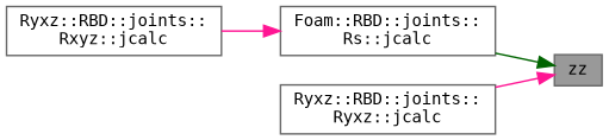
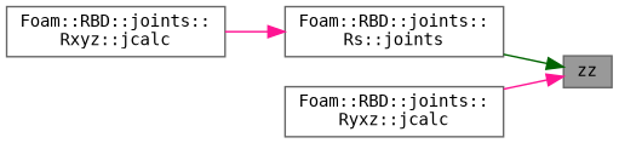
  digraph {
    fontname="DejaVu Sans Mono"
    rankdir=RL
    node [color=grey40 fillcolor=white fontname="DejaVu Sans Mono" fontsize=10 shape=box style=filled]
    edge [color=deeppink dir=back fontname="DejaVu Sans Mono" fontsize=10 labelfontname=Helvetica labelfontsize=10 style=solid]
    n1 [color=gray40 fillcolor=grey60 fontcolor=black height=0.2 label=zz width=0.4]
-   n2 [height=0.2 label="Foam::RBD::joints::\lRs::jcalc" width=0.4]
-   n3 [height=0.2 label="Ryxz::RBD::joints::\lRyxz::jcalc" width=0.4]
-   n4 [height=0.2 label="Ryxz::RBD::joints::\lRxyz::jcalc" width=0.4]
+   n2 [height=0.2 label="Foam::RBD::joints::\lRs::joints" width=0.4]
+   n3 [height=0.2 label="Foam::RBD::joints::\lRyxz::jcalc" width=0.4]
+   n4 [height=0.2 label="Foam::RBD::joints::\lRxyz::jcalc" width=0.4]
    n1 -> n2 [color=darkgreen]
    n1 -> n3
    n2 -> n4
  }
